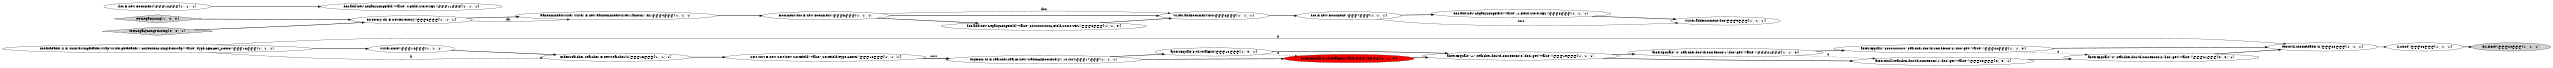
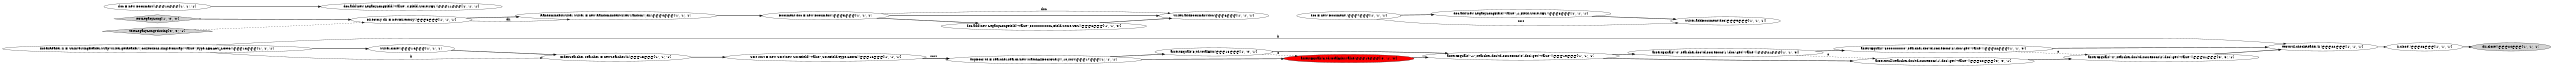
  digraph {
    rankdir=LR
    node [fillcolor=white shape=ellipse style=filled]
    edge [style=bold]
    n1 [fillcolor=lightgray label="dir.close()@@@24@@@['1', '1', '1']"]
    n2 [label="Directory dir = newDirectory()@@@3@@@['1', '1', '1']"]
    n3 [label="RandomIndexWriter writer = new RandomIndexWriter(random(),dir)@@@4@@@['1', '1', '1']"]
    n4 [label="Document doc = new Document()@@@5@@@['1', '1', '1']"]
    n5 [label="assertEquals(\"4\",searcher.doc(td.scoreDocs(1(.doc).get(\"value\"))@@@21@@@['1', '1', '0']"]
    n6 [label="assertNull(searcher.doc(td.scoreDocs(1(.doc).get(\"value\"))@@@20@@@['0', '0', '1']"]
    n7 [label="assertEquals(\"3000000000\",searcher.doc(td.scoreDocs(2(.doc).get(\"value\"))@@@22@@@['1', '1', '0']"]
    n8 [label="assertEquals(\"4\",searcher.doc(td.scoreDocs(2(.doc).get(\"value\"))@@@21@@@['0', '0', '1']"]
    n9 [label="TestUtil.checkReader(ir)@@@22@@@['1', '1', '1']"]
    n10 [label="assertEquals(3,td.totalHits)@@@18@@@['1', '0', '1']"]
    n11 [label="assertEquals(\"-1\",searcher.doc(td.scoreDocs(0(.doc).get(\"value\"))@@@19@@@['1', '1', '1']"]
    n12 [fillcolor=red label="assertEquals(3,td.totalHits.value)@@@19@@@['0', '1', '0']"]
    n13 [label="ir.close()@@@23@@@['1', '1', '1']"]
    n14 [label="IndexReader ir = UninvertingReader.wrap(writer.getReader(),Collections.singletonMap(\"value\",Type.LEGACY_LONG))@@@13@@@['1', '1', '1']"]
    n15 [label="IndexSearcher searcher = newSearcher(ir)@@@15@@@['1', '1', '1']"]
    n16 [label="writer.close()@@@14@@@['1', '1', '1']"]
    n17 [label="Sort sort = new Sort(new SortField(\"value\",SortField.Type.LONG))@@@16@@@['1', '1', '1']"]
    n18 [label="doc = new Document()@@@10@@@['1', '1', '1']"]
    n19 [label="doc.add(new LegacyLongField(\"value\",4,Field.Store.YES))@@@11@@@['1', '1', '1']"]
    n20 [label="writer.addDocument(doc)@@@6@@@['1', '1', '1']"]
    n21 [label="doc = new Document()@@@7@@@['1', '1', '1']"]
    n22 [label="doc.add(new LegacyLongField(\"value\",-1,Field.Store.YES))@@@8@@@['1', '1', '1']"]
    n23 [label="writer.addDocument(doc)@@@9@@@['1', '1', '1']"]
    n24 [label="TopDocs td = searcher.search(new MatchAllDocsQuery(),10,sort)@@@17@@@['1', '1', '1']"]
    n25 [label="doc.add(new LegacyLongField(\"value\",3000000000L,Field.Store.YES))@@@6@@@['1', '1', '0']"]
    n26 [fillcolor=lightgray label="testLegacyLong['1', '0', '0']" shape=diamond]
    n27 [fillcolor=lightgray label="testLegacyLongMissing['0', '0', '1']" shape=diamond]
    n2 -> n3
    n2 -> n3 [label=dir style=solid]
    n3 -> n4
    n4 -> n20 [label=doc style=solid]
    n4 -> n20
    n4 -> n25
    n5 -> n6 [label=0 style=dashed]
    n5 -> n7
    n6 -> n8
    n7 -> n8 [label=0 style=dashed]
    n7 -> n9
    n8 -> n9
    n9 -> n13 [style=solid]
    n10 -> n11
    n10 -> n12 [label=0 style=dashed]
    n11 -> n5
    n11 -> n6
    n12 -> n11
    n13 -> n1
    n14 -> n9 [label=ir style=solid]
    n14 -> n15 [label=ir style=solid]
    n14 -> n16
    n15 -> n17
    n16 -> n15
    n17 -> n24 [label=sort style=solid]
    n17 -> n24
    n18 -> n19
-   n20 -> n21
    n21 -> n22
    n21 -> n23 [label=sort style=solid]
    n22 -> n23
    n24 -> n10
    n24 -> n12
    n25 -> n20
    n26 -> n2
-   n27 -> n2
+   n27 -> n2 [style=dashed]
  }
